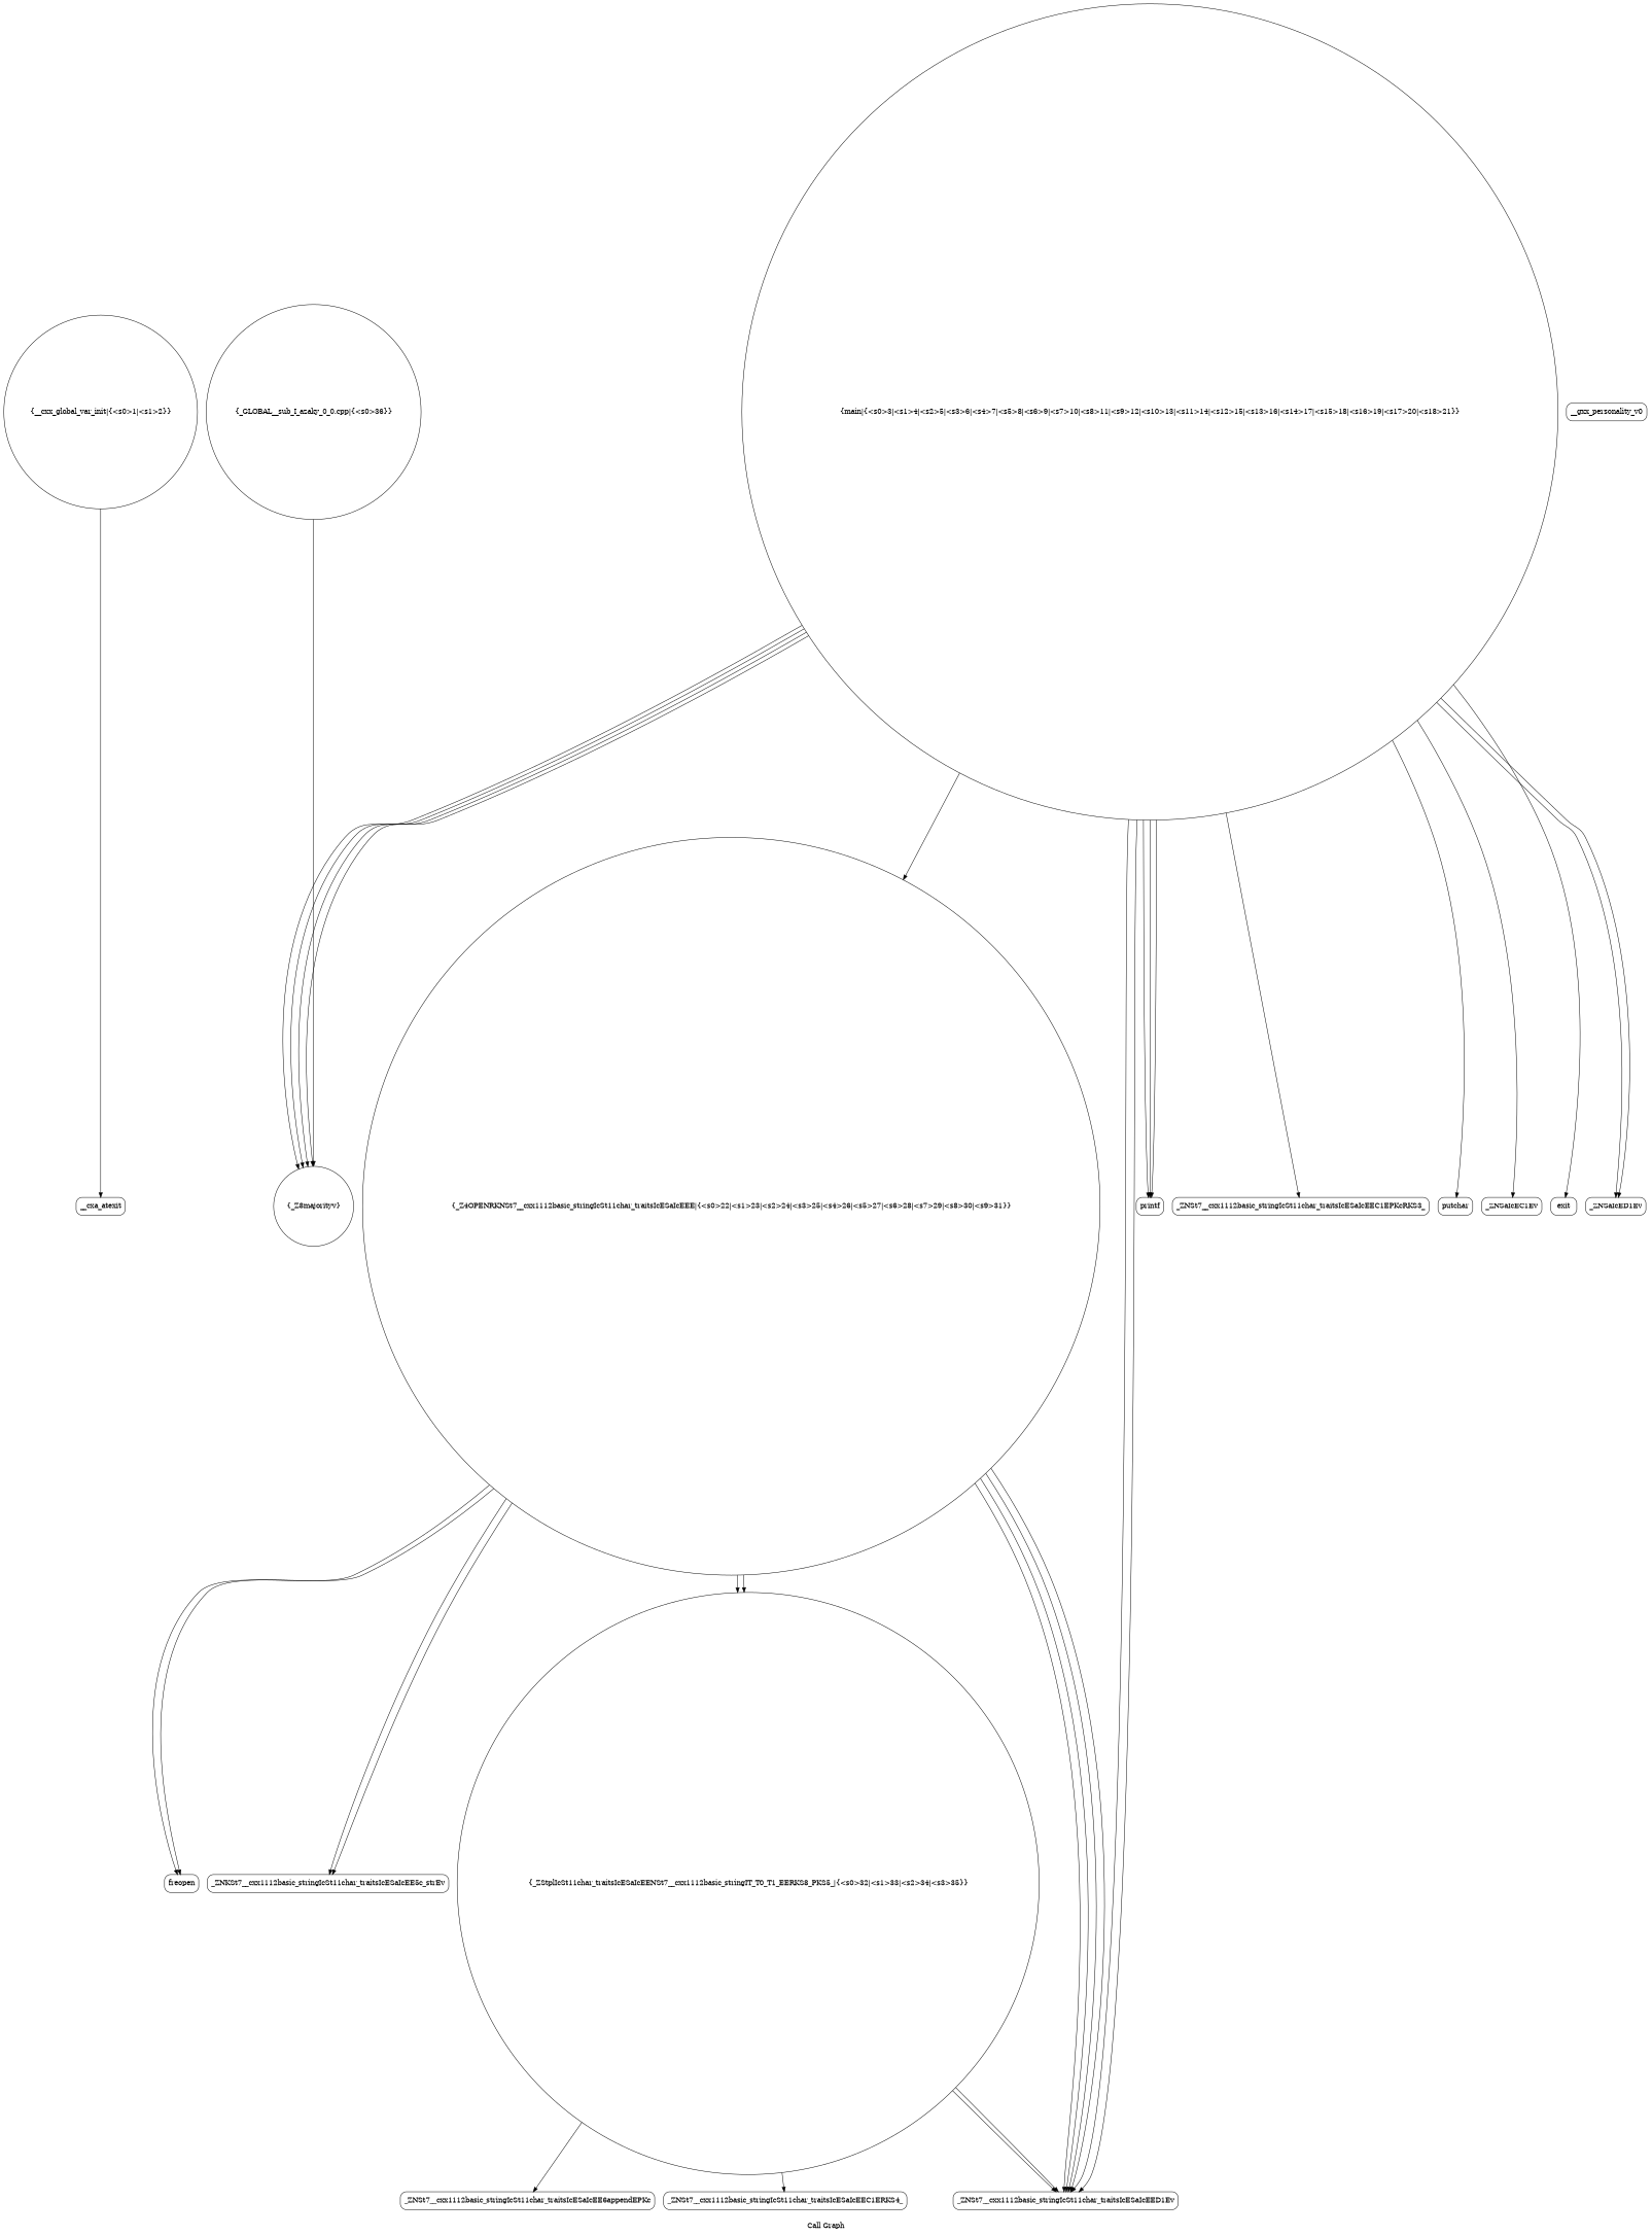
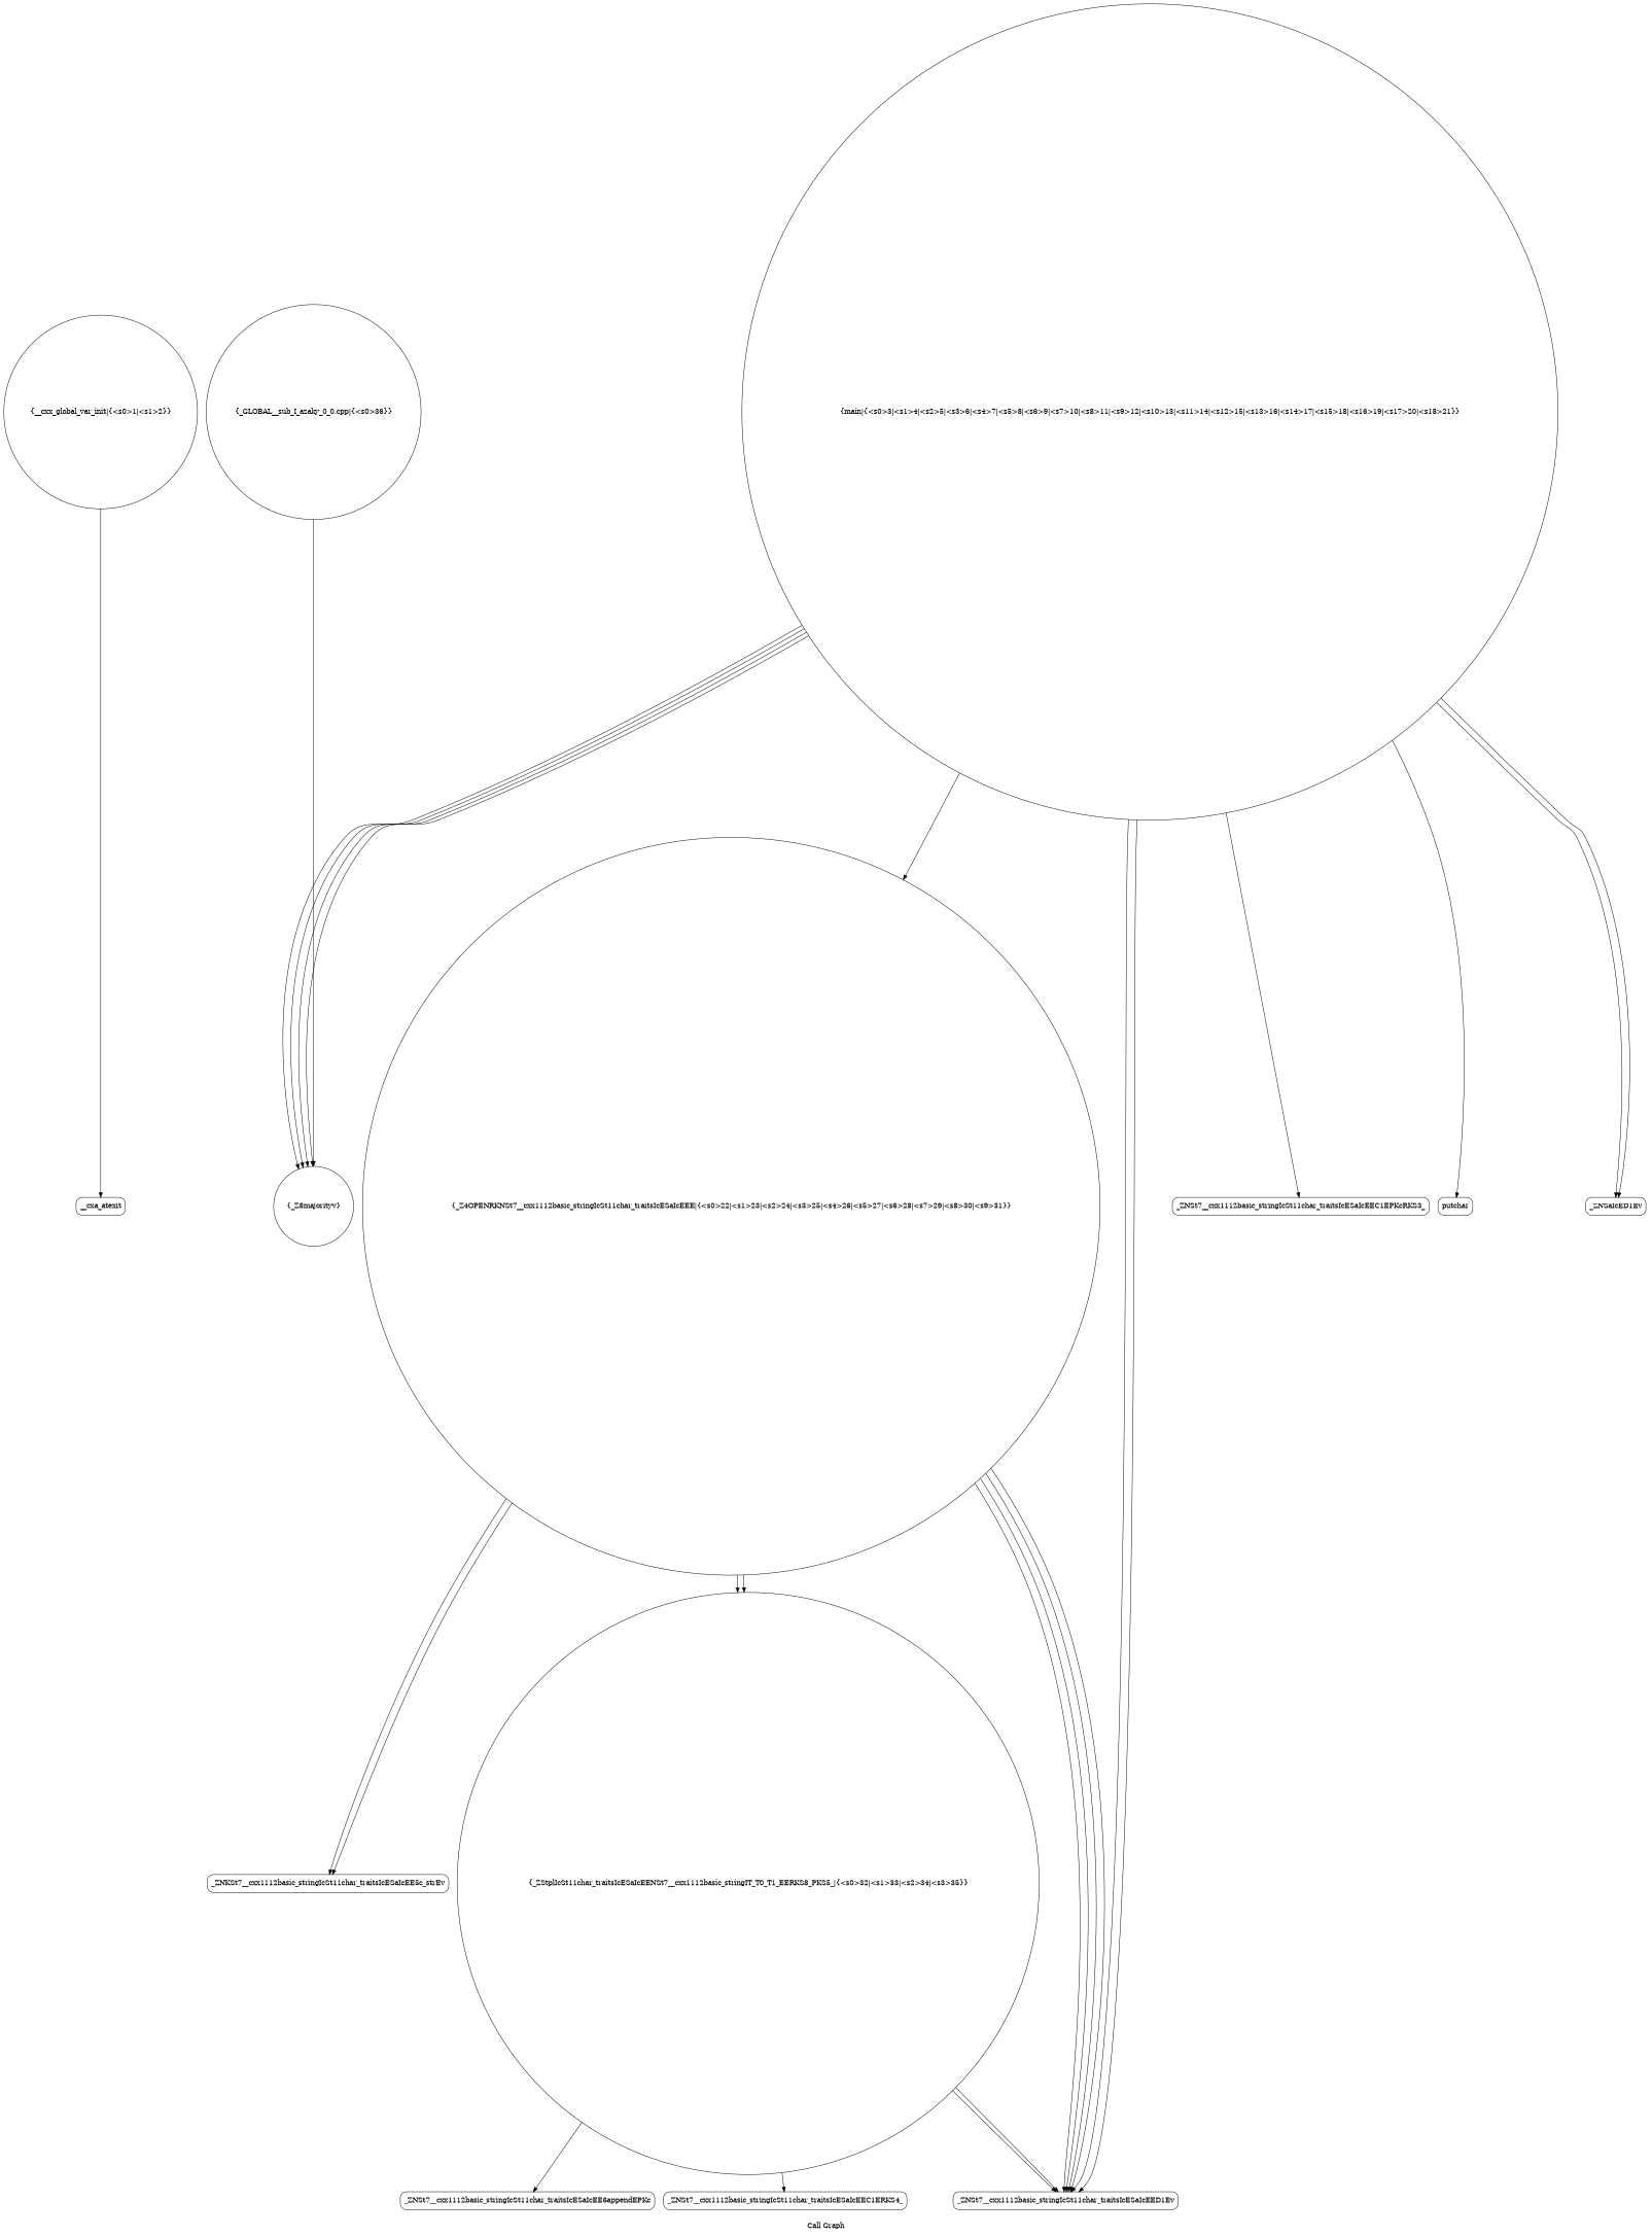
  digraph {
    label="Call Graph"
    node [shape=Mrecord]
    edge [color=black tailport=s1]
    n1 [label="{__cxx_global_var_init|{<s0>1|<s1>2}}" shape=circle]
    n2 [label="{__cxa_atexit}"]
-   n3 [label="{_ZNSaIcEC1Ev}"]
-   n4 [label="{exit}"]
    n5 [label="{_GLOBAL__sub_I_azaky_0_0.cpp|{<s0>36}}" shape=circle]
    n6 [label="{_Z8majorityv}" shape=circle]
-   n7 [label="{__gxx_personality_v0}"]
-   n8 [label="{freopen}"]
    n9 [label="{_ZNSaIcED1Ev}"]
    n10 [label="{_ZNKSt7__cxx1112basic_stringIcSt11char_traitsIcESaIcEE5c_strEv}"]
    n11 [label="{_Z4OPENRKNSt7__cxx1112basic_stringIcSt11char_traitsIcESaIcEEE|{<s0>22|<s1>23|<s2>24|<s3>25|<s4>26|<s5>27|<s6>28|<s7>29|<s8>30|<s9>31}}" shape=circle]
    n12 [label="{_ZStplIcSt11char_traitsIcESaIcEENSt7__cxx1112basic_stringIT_T0_T1_EERKS8_PKS5_|{<s0>32|<s1>33|<s2>34|<s3>35}}" shape=circle]
    n13 [label="{_ZNSt7__cxx1112basic_stringIcSt11char_traitsIcESaIcEED1Ev}"]
    n14 [label="{_ZNSt7__cxx1112basic_stringIcSt11char_traitsIcESaIcEE6appendEPKc}"]
    n15 [label="{_ZNSt7__cxx1112basic_stringIcSt11char_traitsIcESaIcEEC1ERKS4_}"]
-   n16 [label="{printf}"]
    n17 [label="{_ZNSt7__cxx1112basic_stringIcSt11char_traitsIcESaIcEEC1EPKcRKS3_}"]
    n18 [label="{putchar}"]
    n19 [label="{main|{<s0>3|<s1>4|<s2>5|<s3>6|<s4>7|<s5>8|<s6>9|<s7>10|<s8>11|<s9>12|<s10>13|<s11>14|<s12>15|<s13>16|<s14>17|<s15>18|<s16>19|<s17>20|<s18>21}}" shape=circle]
    n1 -> n2
    n5 -> n6 [tailport=s0]
-   n11 -> n8 [tailport=s2]
-   n11 -> n8 [tailport=s6]
    n11 -> n10
    n11 -> n10 [tailport=s5]
    n11 -> n12 [tailport=s0]
    n11 -> n12 [tailport=s4]
    n11 -> n13 [tailport=s3]
    n11 -> n13 [tailport=s7]
    n11 -> n13 [tailport=s8]
    n11 -> n13 [tailport=s9]
    n12 -> n13 [tailport=s2]
    n12 -> n13 [tailport=s3]
    n12 -> n14
    n12 -> n15 [tailport=s0]
-   n19 -> n3 [tailport=s0]
-   n19 -> n4 [tailport=s15]
    n19 -> n6 [tailport=s11]
    n19 -> n6 [tailport=s12]
    n19 -> n6 [tailport=s13]
    n19 -> n6 [tailport=s14]
    n19 -> n9 [tailport=s4]
    n19 -> n9 [tailport=s9]
    n19 -> n11 [tailport=s2]
    n19 -> n13 [tailport=s3]
    n19 -> n13 [tailport=s8]
-   n19 -> n16 [tailport=s10]
-   n19 -> n16 [tailport=s16]
-   n19 -> n16 [tailport=s17]
    n19 -> n17
    n19 -> n18 [tailport=s18]
  }
